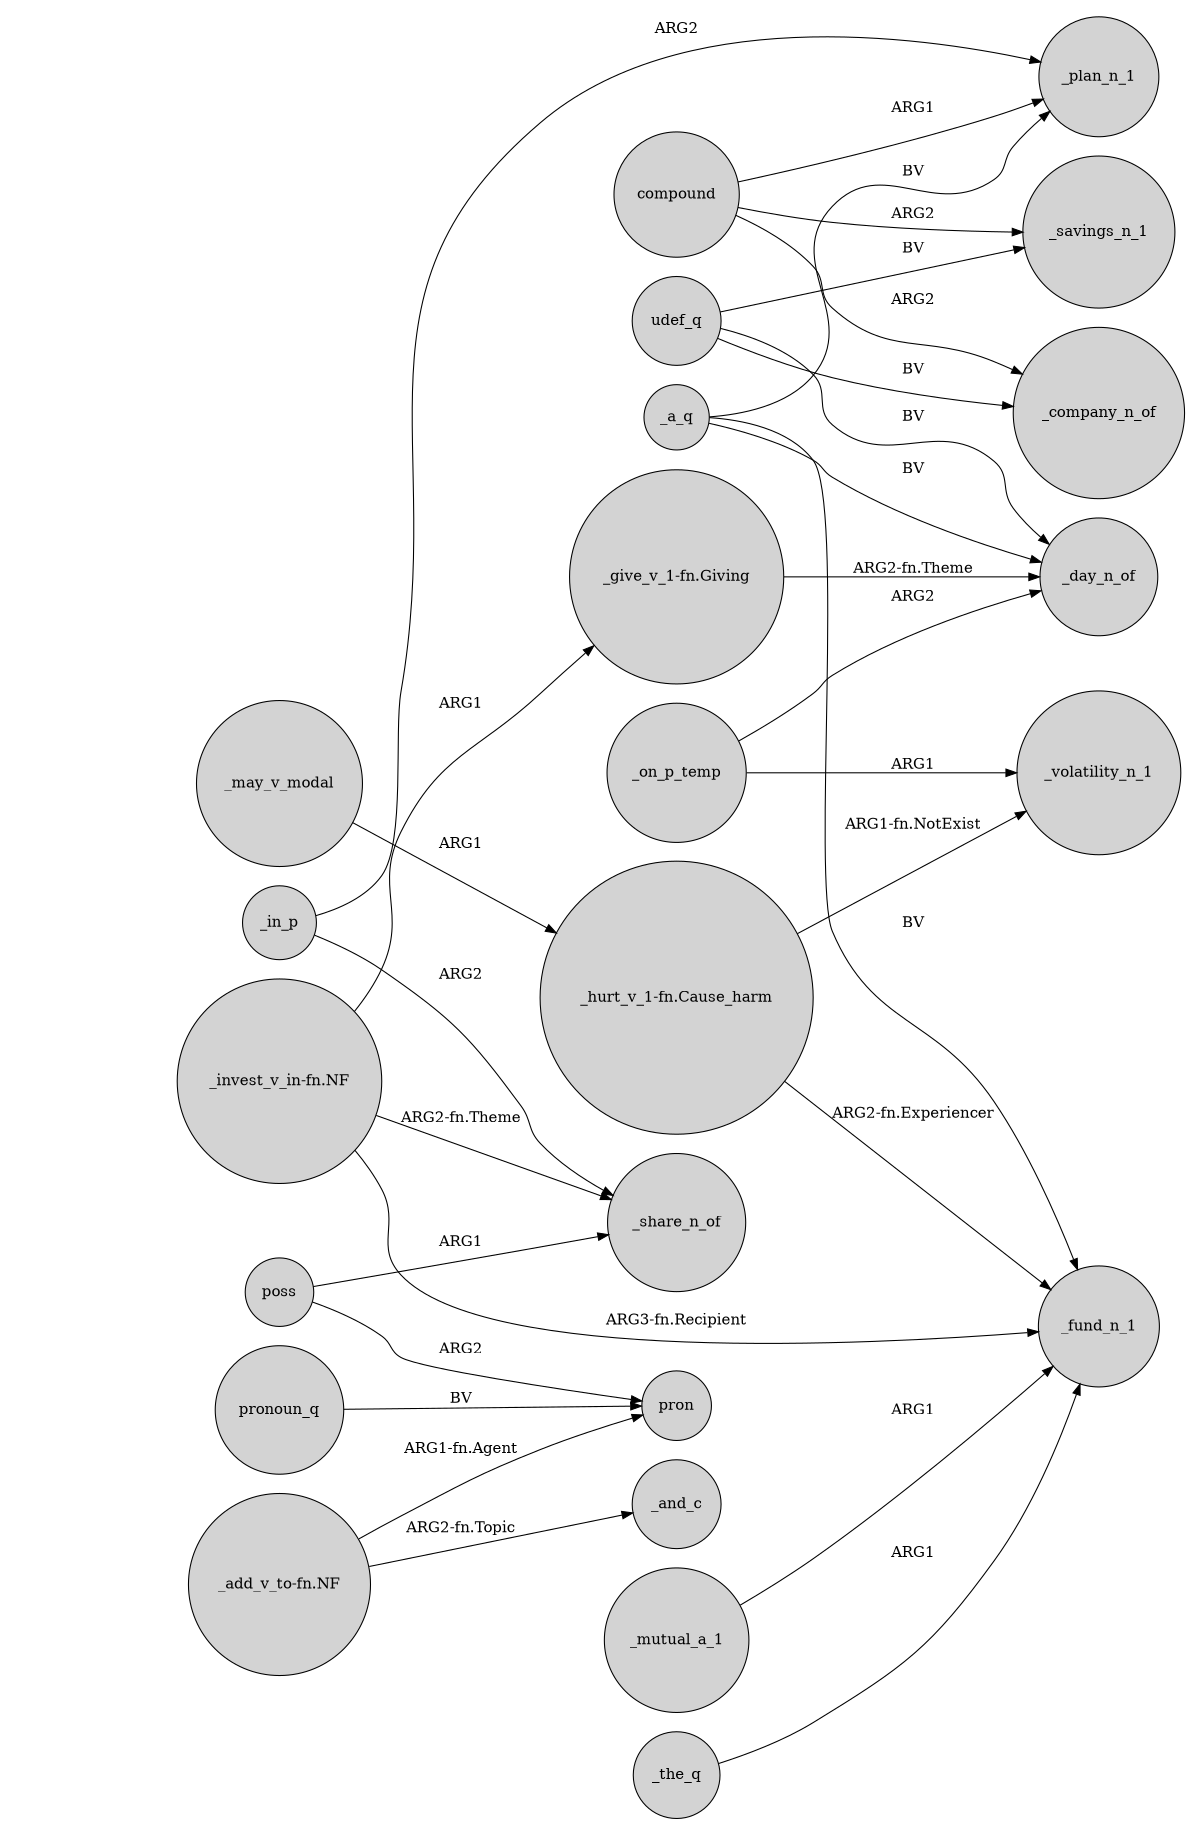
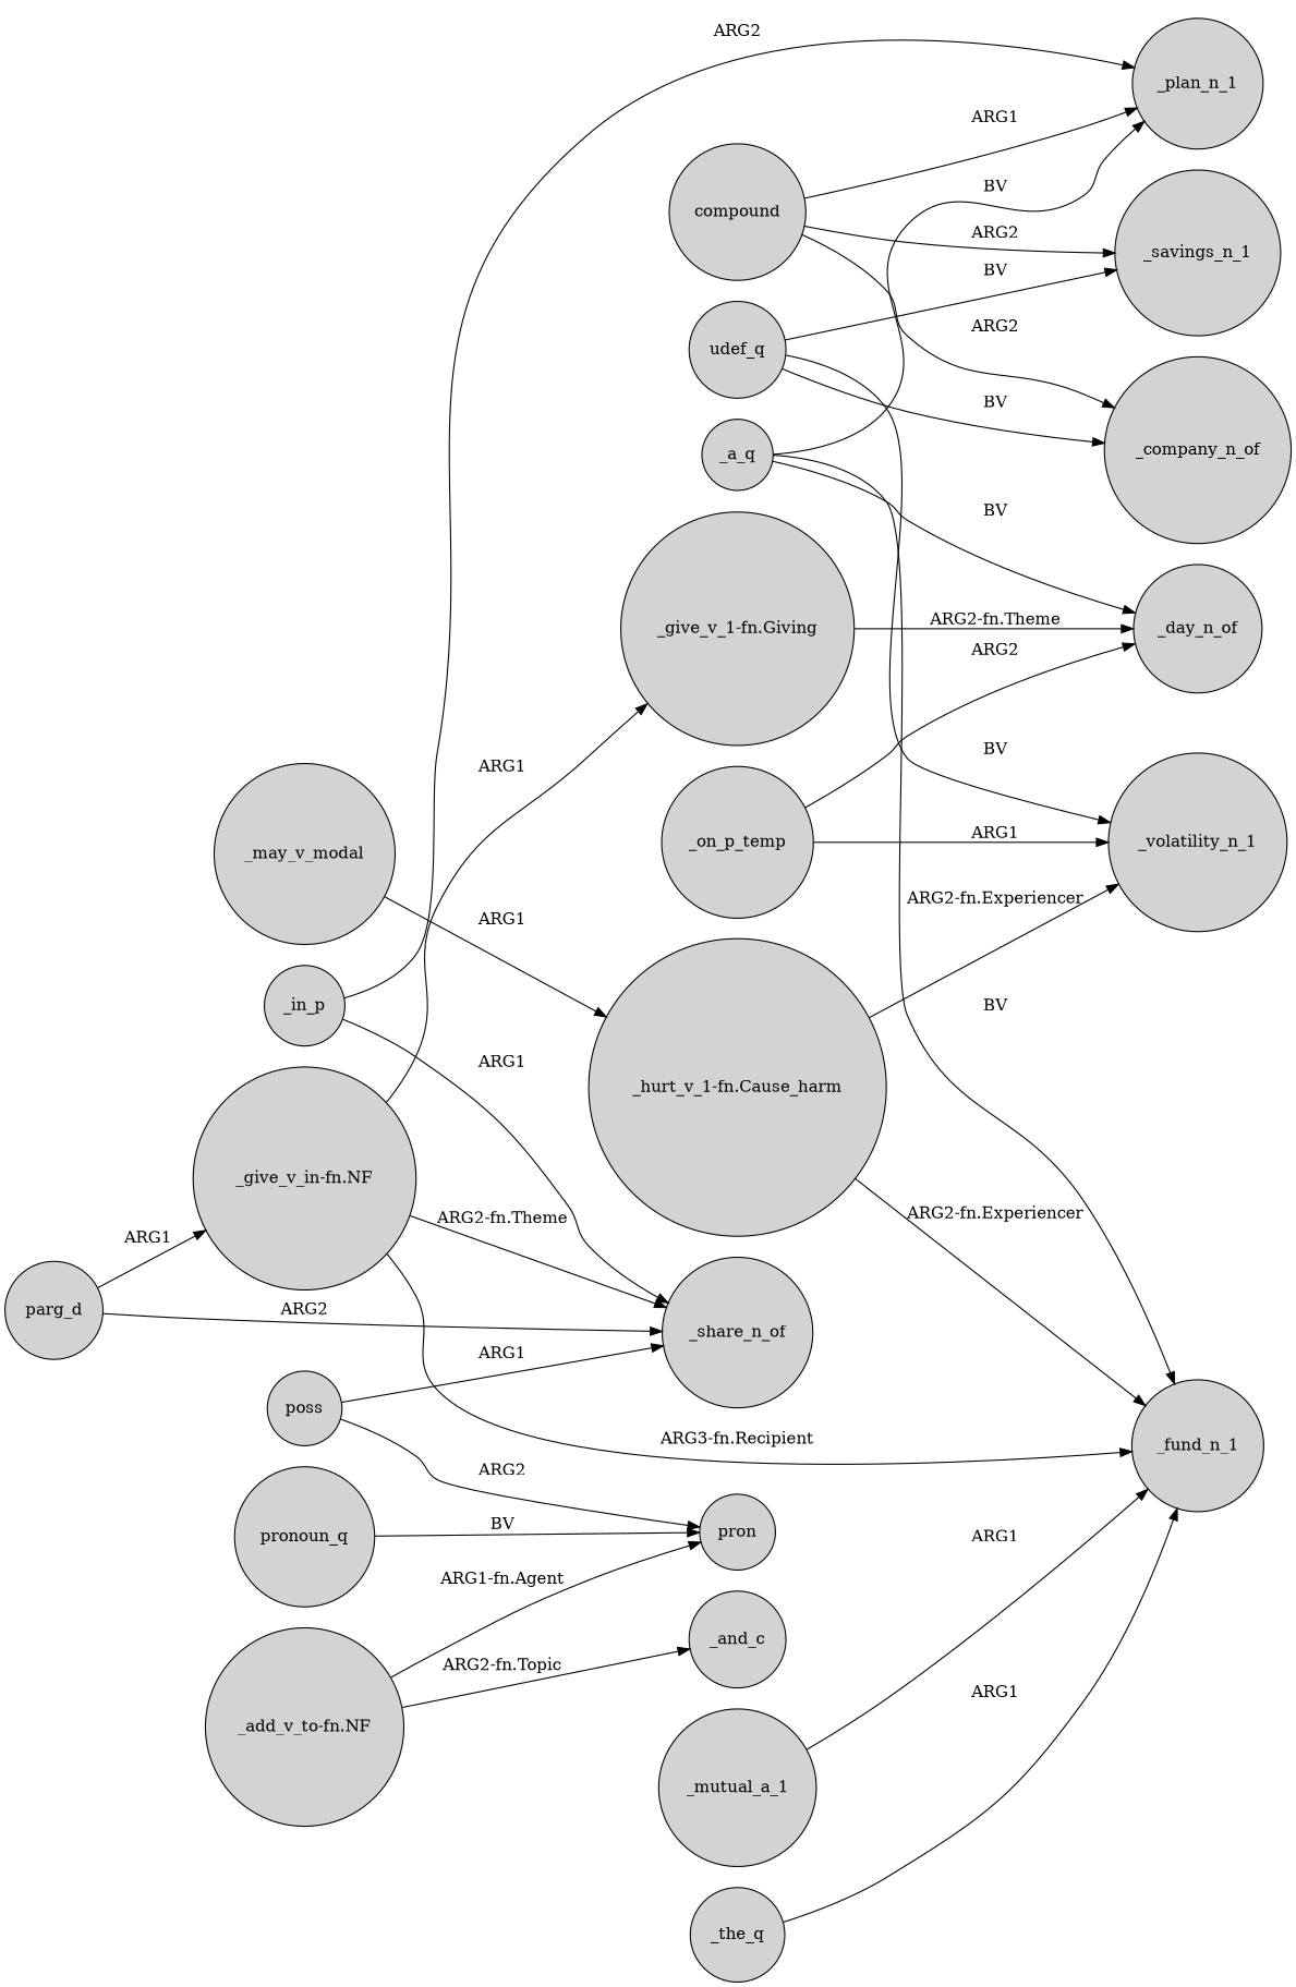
  digraph {
    rankdir=LR
    node [shape=circle style=filled]
    _in_p
    _plan_n_1
    _share_n_of
    poss
    pron
-   "_invest_v_in-fn.NF"
+   parg_d
+   "_invest_v_in-fn.NF" [label="_give_v_in-fn.NF"]
    "_give_v_1-fn.Giving"
    _fund_n_1
    _day_n_of
    udef_q
    _volatility_n_1
    _savings_n_1
    _company_n_of
    _mutual_a_1
    compound
    _the_q
    _may_v_modal
    "_hurt_v_1-fn.Cause_harm"
    _a_q
    _on_p_temp
    pronoun_q
    "_add_v_to-fn.NF"
    _and_c
    _in_p -> _plan_n_1 [label=ARG2]
-   _in_p -> _share_n_of [label=ARG2]
+   _in_p -> _share_n_of [label=ARG1]
    poss -> _share_n_of [label=ARG1]
    poss -> pron [label=ARG2]
+   parg_d -> _share_n_of [label=ARG2]
+   parg_d -> "_invest_v_in-fn.NF" [label=ARG1]
    "_invest_v_in-fn.NF" -> _share_n_of [label="ARG2-fn.Theme"]
    "_invest_v_in-fn.NF" -> "_give_v_1-fn.Giving" [label=ARG1]
    "_invest_v_in-fn.NF" -> _fund_n_1 [label="ARG3-fn.Recipient"]
    "_give_v_1-fn.Giving" -> _day_n_of [label="ARG2-fn.Theme"]
-   udef_q -> _day_n_of [label=BV]
+   udef_q -> _volatility_n_1 [label=BV]
    udef_q -> _savings_n_1 [label=BV]
    udef_q -> _company_n_of [label=BV]
    _mutual_a_1 -> _fund_n_1 [label=ARG1]
    compound -> _plan_n_1 [label=ARG1]
    compound -> _savings_n_1 [label=ARG2]
    compound -> _company_n_of [label=ARG2]
    _the_q -> _fund_n_1 [label=ARG1]
    _may_v_modal -> "_hurt_v_1-fn.Cause_harm" [label=ARG1]
    "_hurt_v_1-fn.Cause_harm" -> _fund_n_1 [label="ARG2-fn.Experiencer"]
-   "_hurt_v_1-fn.Cause_harm" -> _volatility_n_1 [label="ARG1-fn.NotExist"]
+   "_hurt_v_1-fn.Cause_harm" -> _volatility_n_1 [label="ARG2-fn.Experiencer"]
    _a_q -> _plan_n_1 [label=BV]
    _a_q -> _fund_n_1 [label=BV]
    _a_q -> _day_n_of [label=BV]
    _on_p_temp -> _day_n_of [label=ARG2]
    _on_p_temp -> _volatility_n_1 [label=ARG1]
    pronoun_q -> pron [label=BV]
    "_add_v_to-fn.NF" -> pron [label="ARG1-fn.Agent"]
    "_add_v_to-fn.NF" -> _and_c [label="ARG2-fn.Topic"]
  }
